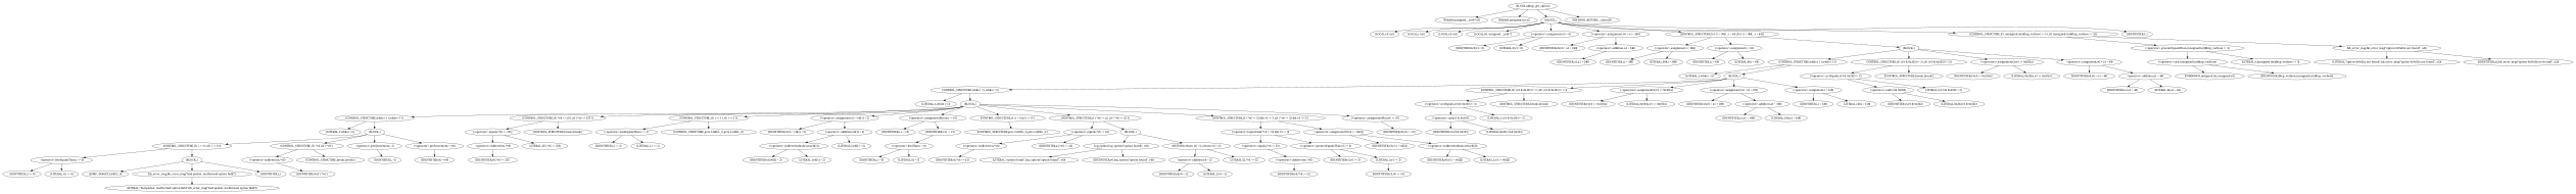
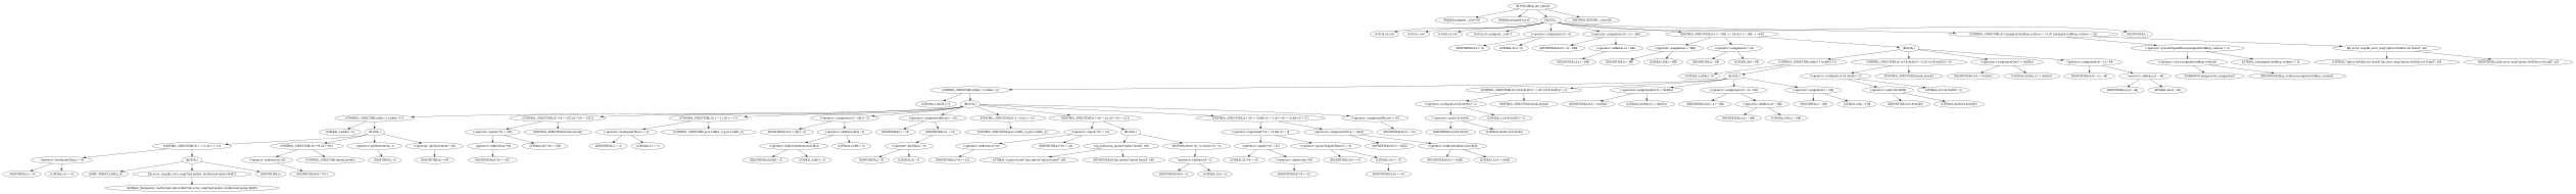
  digraph {
    fontname="Noto Serif"
    node [fontname="Noto Serif"]
    edge [fontname="Noto Serif"]
    n1 [label="(BLOCK,udhcp_get_option)"]
    n2 [label="(PARAM,unsigned __int8 *a1)"]
    n3 [label="(PARAM,unsigned int a2)"]
    n4 [label="(BLOCK,,)"]
    n5 [label="(METHOD_RETURN,__fastcall)"]
    n6 [label="(LOCAL,v3: int)"]
    n7 [label="(LOCAL,i: int)"]
    n8 [label="(LOCAL,v5: int)"]
    n9 [label="(LOCAL,v6: unsigned __int8 *)"]
    n10 [label="(<operator>.assignment,v3 = 0)"]
    n11 [label="(<operator>.assignment,v6 = a1 + 240)"]
    n12 [label="(CONTROL_STRUCTURE,for ( i = 388; ; i = 64 ),for ( i = 388; ; i = 64 ))"]
    n13 [label="(CONTROL_STRUCTURE,if ( (unsigned int)dhcp_verbose >= 3 ),if ( (unsigned int)dhcp_verbose >= 3 ))"]
    n14 [label="(IDENTIFIER,L,)"]
    n15 [label="(IDENTIFIER,v3,v3 = 0)"]
    n16 [label="(LITERAL,0,v3 = 0)"]
    n17 [label="(IDENTIFIER,v6,v6 = a1 + 240)"]
    n18 [label="(<operator>.addition,a1 + 240)"]
    n19 [label="(<operator>.assignment,i = 388)"]
    n20 [label="(<operator>.assignment,i = 64)"]
    n21 [label="(BLOCK,,)"]
    n22 [label="(<operator>.greaterEqualsThan,(unsigned int)dhcp_verbose >= 3)"]
    n23 [label="(bb_error_msg,bb_error_msg(\"option 0x%02x not found\", a2))"]
    n24 [label="(IDENTIFIER,a1,a1 + 240)"]
    n25 [label="(IDENTIFIER,i,i = 388)"]
    n26 [label="(LITERAL,388,i = 388)"]
    n27 [label="(IDENTIFIER,i,i = 64)"]
    n28 [label="(LITERAL,64,i = 64)"]
    n29 [label="(CONTROL_STRUCTURE,while ( 1 ),while ( 1 ))"]
    n30 [label="(CONTROL_STRUCTURE,if ( (v3 & 0x202) != 2 ),if ( (v3 & 0x202) != 2 ))"]
    n31 [label="(<operators>.assignmentOr,v3 |= 0x202u)"]
    n32 [label="(<operator>.assignment,v6 = a1 + 44)"]
    n33 [label="(LITERAL,1,while ( 1 ))"]
    n34 [label="(BLOCK,,)"]
    n35 [label="(<operator>.notEquals,(v3 & 0x202) != 2)"]
    n36 [label="(CONTROL_STRUCTURE,break;,break;)"]
    n37 [label="(IDENTIFIER,v3,v3 |= 0x202u)"]
    n38 [label="(LITERAL,0x202u,v3 |= 0x202u)"]
    n39 [label="(IDENTIFIER,v6,v6 = a1 + 44)"]
    n40 [label="(<operator>.addition,a1 + 44)"]
    n41 [label="(CONTROL_STRUCTURE,while ( 1 ),while ( 1 ))"]
    n42 [label="(CONTROL_STRUCTURE,if ( (v3 & 0x101) != 1 ),if ( (v3 & 0x101) != 1 ))"]
    n43 [label="(<operators>.assignmentOr,v3 |= 0x101u)"]
    n44 [label="(<operator>.assignment,v6 = a1 + 108)"]
    n45 [label="(<operator>.assignment,i = 128)"]
    n46 [label="(LITERAL,1,while ( 1 ))"]
    n47 [label="(BLOCK,,)"]
    n48 [label="(<operator>.notEquals,(v3 & 0x101) != 1)"]
    n49 [label="(CONTROL_STRUCTURE,break;,break;)"]
    n50 [label="(IDENTIFIER,v3,v3 |= 0x101u)"]
    n51 [label="(LITERAL,0x101u,v3 |= 0x101u)"]
    n52 [label="(IDENTIFIER,v6,v6 = a1 + 108)"]
    n53 [label="(<operator>.addition,a1 + 108)"]
    n54 [label="(IDENTIFIER,i,i = 128)"]
    n55 [label="(LITERAL,128,i = 128)"]
    n56 [label="(CONTROL_STRUCTURE,while ( 1 ),while ( 1 ))"]
    n57 [label="(CONTROL_STRUCTURE,if ( *v6 == 255 ),if ( *v6 == 255 ))"]
    n58 [label="(CONTROL_STRUCTURE,if ( i <= 1 ),if ( i <= 1 ))"]
    n59 [label="(<operator>.assignment,v5 = v6[1] + 2)"]
    n60 [label="(<operator>.assignmentMinus,i -= v5)"]
    n61 [label="(CONTROL_STRUCTURE,if ( i < 0 ),if ( i < 0 ))"]
    n62 [label="(CONTROL_STRUCTURE,if ( *v6 == a2 ),if ( *v6 == a2 ))"]
    n63 [label="(CONTROL_STRUCTURE,if ( *v6 == 52 && v5 >= 3 ),if ( *v6 == 52 && v5 >= 3 ))"]
    n64 [label="(<operator>.assignmentPlus,v6 += v5)"]
    n65 [label="(LITERAL,1,while ( 1 ))"]
    n66 [label="(BLOCK,,)"]
    n67 [label="(<operator>.equals,*v6 == 255)"]
    n68 [label="(CONTROL_STRUCTURE,break;,break;)"]
    n69 [label="(<operator>.lessEqualsThan,i <= 1)"]
    n70 [label="(CONTROL_STRUCTURE,goto LABEL_3;,goto LABEL_3;)"]
    n71 [label="(IDENTIFIER,v5,v5 = v6[1] + 2)"]
    n72 [label="(<operator>.addition,v6[1] + 2)"]
    n73 [label="(IDENTIFIER,i,i -= v5)"]
    n74 [label="(IDENTIFIER,v5,i -= v5)"]
    n75 [label="(CONTROL_STRUCTURE,goto LABEL_3;,goto LABEL_3;)"]
    n76 [label="(<operator>.equals,*v6 == a2)"]
    n77 [label="(BLOCK,,)"]
    n78 [label="(<operator>.logicalAnd,*v6 == 52 && v5 >= 3)"]
    n79 [label="(<operators>.assignmentOr,v3 |= v6[2])"]
    n80 [label="(IDENTIFIER,v6,v6 += v5)"]
    n81 [label="(CONTROL_STRUCTURE,if ( i <= 0 ),if ( i <= 0 ))"]
    n82 [label="(CONTROL_STRUCTURE,if ( *v6 ),if ( *v6 ))"]
    n83 [label="(<operator>.preDecrement,--i)"]
    n84 [label="(<operator>.preIncrement,++v6)"]
    n85 [label="(<operator>.lessEqualsThan,i <= 0)"]
    n86 [label="(BLOCK,,)"]
    n87 [label="(<operator>.indirection,*v6)"]
    n88 [label="(CONTROL_STRUCTURE,break;,break;)"]
    n89 [label="(IDENTIFIER,i,--i)"]
    n90 [label="(IDENTIFIER,v6,++v6)"]
    n91 [label="(IDENTIFIER,i,i <= 0)"]
    n92 [label="(LITERAL,0,i <= 0)"]
    n93 [label="(JUMP_TARGET,LABEL_3)"]
    n94 [label="(bb_error_msg,bb_error_msg(\"bad packet, malformed option field\"))"]
    n95 [label="(IDENTIFIER,L,)"]
    n96 [label="(LITERAL,\"bad packet, malformed option field\",bb_error_msg(\"bad packet, malformed option field\"))"]
    n97 [label="(IDENTIFIER,v6,if ( *v6 ))"]
    n98 [label="(<operator>.indirection,*v6)"]
    n99 [label="(LITERAL,255,*v6 == 255)"]
    n100 [label="(IDENTIFIER,v6,*v6 == 255)"]
    n101 [label="(IDENTIFIER,i,i <= 1)"]
    n102 [label="(LITERAL,1,i <= 1)"]
    n103 [label="(<operator>.indirectIndexAccess,v6[1])"]
    n104 [label="(LITERAL,2,v6[1] + 2)"]
    n105 [label="(IDENTIFIER,v6,v6[1] + 2)"]
    n106 [label="(LITERAL,1,v6[1] + 2)"]
    n107 [label="(<operator>.lessThan,i < 0)"]
    n108 [label="(IDENTIFIER,i,i < 0)"]
    n109 [label="(LITERAL,0,i < 0)"]
    n110 [label="(<operator>.indirection,*v6)"]
    n111 [label="(IDENTIFIER,a2,*v6 == a2)"]
    n112 [label="(log_option,log_option(\"option found\", v6))"]
    n113 [label="(RETURN,return v6 + 2;,return v6 + 2;)"]
    n114 [label="(IDENTIFIER,v6,*v6 == a2)"]
    n115 [label="(LITERAL,\"option found\",log_option(\"option found\", v6))"]
    n116 [label="(IDENTIFIER,v6,log_option(\"option found\", v6))"]
    n117 [label="(<operator>.addition,v6 + 2)"]
    n118 [label="(IDENTIFIER,v6,v6 + 2)"]
    n119 [label="(LITERAL,2,v6 + 2)"]
    n120 [label="(<operator>.equals,*v6 == 52)"]
    n121 [label="(<operator>.greaterEqualsThan,v5 >= 3)"]
    n122 [label="(IDENTIFIER,v3,v3 |= v6[2])"]
    n123 [label="(<operator>.indirectIndexAccess,v6[2])"]
    n124 [label="(<operator>.indirection,*v6)"]
    n125 [label="(LITERAL,52,*v6 == 52)"]
    n126 [label="(IDENTIFIER,v5,v5 >= 3)"]
    n127 [label="(LITERAL,3,v5 >= 3)"]
    n128 [label="(IDENTIFIER,v6,*v6 == 52)"]
    n129 [label="(IDENTIFIER,v5,v6 += v5)"]
    n130 [label="(IDENTIFIER,v6,v3 |= v6[2])"]
    n131 [label="(LITERAL,2,v3 |= v6[2])"]
    n132 [label="(<operator>.and,v3 & 0x101)"]
    n133 [label="(LITERAL,1,(v3 & 0x101) != 1)"]
    n134 [label="(IDENTIFIER,v3,v3 & 0x101)"]
    n135 [label="(LITERAL,0x101,v3 & 0x101)"]
    n136 [label="(IDENTIFIER,a1,a1 + 108)"]
    n137 [label="(LITERAL,108,a1 + 108)"]
    n138 [label="(<operator>.and,v3 & 0x202)"]
    n139 [label="(LITERAL,2,(v3 & 0x202) != 2)"]
    n140 [label="(IDENTIFIER,v3,v3 & 0x202)"]
    n141 [label="(LITERAL,0x202,v3 & 0x202)"]
    n142 [label="(IDENTIFIER,a1,a1 + 44)"]
    n143 [label="(LITERAL,44,a1 + 44)"]
    n144 [label="(<operator>.cast,(unsigned int)dhcp_verbose)"]
    n145 [label="(LITERAL,3,(unsigned int)dhcp_verbose >= 3)"]
    n146 [label="(LITERAL,\"option 0x%02x not found\",bb_error_msg(\"option 0x%02x not found\", a2))"]
    n147 [label="(IDENTIFIER,a2,bb_error_msg(\"option 0x%02x not found\", a2))"]
    n148 [label="(UNKNOWN,unsigned int,unsigned int)"]
    n149 [label="(IDENTIFIER,dhcp_verbose,(unsigned int)dhcp_verbose)"]
    n1 -> n2
    n1 -> n3
    n1 -> n4
    n1 -> n5
    n4 -> n6
    n4 -> n7
    n4 -> n8
    n4 -> n9
    n4 -> n10
    n4 -> n11
    n4 -> n12
    n4 -> n13
    n4 -> n14
    n10 -> n15
    n10 -> n16
    n11 -> n17
    n11 -> n18
    n12 -> n19
    n12 -> n20
    n12 -> n21
    n13 -> n22
    n13 -> n23
    n18 -> n24
    n19 -> n25
    n19 -> n26
    n20 -> n27
    n20 -> n28
    n21 -> n29
    n21 -> n30
    n21 -> n31
    n21 -> n32
    n22 -> n144
    n22 -> n145
    n23 -> n146
    n23 -> n147
    n29 -> n33
    n29 -> n34
    n30 -> n35
    n30 -> n36
    n31 -> n37
    n31 -> n38
    n32 -> n39
    n32 -> n40
    n34 -> n41
    n34 -> n42
    n34 -> n43
    n34 -> n44
    n34 -> n45
    n35 -> n138
    n35 -> n139
    n40 -> n142
    n40 -> n143
    n41 -> n46
    n41 -> n47
    n42 -> n48
    n42 -> n49
    n43 -> n50
    n43 -> n51
    n44 -> n52
    n44 -> n53
    n45 -> n54
    n45 -> n55
    n47 -> n56
    n47 -> n57
    n47 -> n58
    n47 -> n59
    n47 -> n60
    n47 -> n61
    n47 -> n62
    n47 -> n63
    n47 -> n64
    n48 -> n132
    n48 -> n133
    n53 -> n136
    n53 -> n137
    n56 -> n65
    n56 -> n66
    n57 -> n67
    n57 -> n68
    n58 -> n69
    n58 -> n70
    n59 -> n71
    n59 -> n72
    n60 -> n73
    n60 -> n74
    n61 -> n75
    n62 -> n76
    n62 -> n77
    n63 -> n78
    n63 -> n79
    n64 -> n80
    n66 -> n81
    n66 -> n82
    n66 -> n83
    n66 -> n84
    n67 -> n98
    n67 -> n99
    n69 -> n101
    n69 -> n102
    n72 -> n103
    n72 -> n104
    n74 -> n107
    n76 -> n110
    n76 -> n111
    n77 -> n112
    n77 -> n113
    n78 -> n120
    n78 -> n121
    n79 -> n122
    n79 -> n123
    n81 -> n85
    n81 -> n86
    n82 -> n87
    n82 -> n88
    n83 -> n89
    n84 -> n90
    n85 -> n91
    n85 -> n92
    n86 -> n93
    n86 -> n94
    n86 -> n95
    n87 -> n97
    n94 -> n96
    n98 -> n100
    n103 -> n105
    n103 -> n106
    n107 -> n108
    n107 -> n109
    n110 -> n114
    n112 -> n115
    n112 -> n116
    n113 -> n117
    n117 -> n118
    n117 -> n119
    n120 -> n124
-   n113 -> n125
+   n120 -> n125
    n121 -> n126
    n121 -> n127
    n123 -> n130
    n123 -> n131
    n124 -> n128
    n127 -> n129
    n132 -> n134
    n132 -> n135
    n138 -> n140
    n138 -> n141
    n144 -> n148
    n144 -> n149
  }
